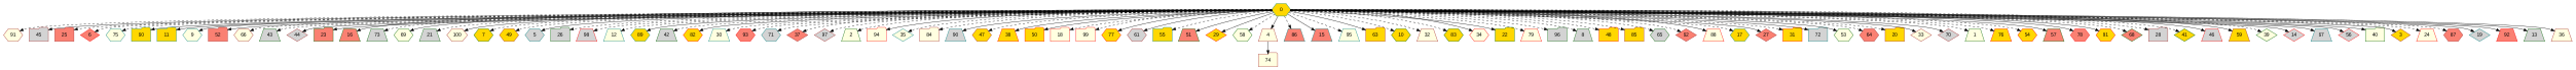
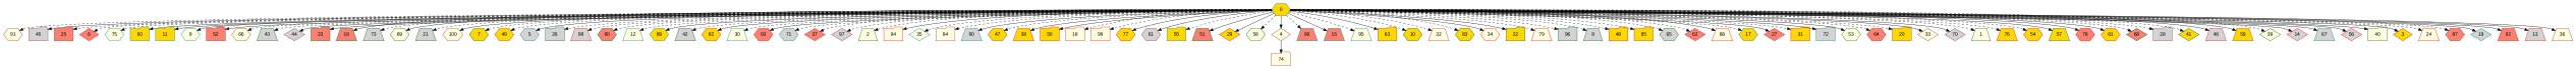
  digraph {
    fontname="Liberation Sans"
    node [color=brown fillcolor=gold fontname="Liberation Sans" shape=hexagon style=filled]
    edge [fontname="Liberation Sans" style=dashed]
    0 [color=teal]
    n2 [fillcolor=lightyellow label="91\n"]
    n3 [fillcolor=lightgrey label="45\n" shape=folder]
    n4 [fillcolor=salmon label="25\n" shape=folder]
    n5 [color=red fillcolor=salmon label="6\n" shape=diamond]
    n6 [color=teal fillcolor=lightyellow label="75\n"]
    n7 [color=teal label="60\n" shape=folder]
    n8 [color=teal label="11\n" shape=folder]
    n9 [color=teal fillcolor=lightyellow label="9\n"]
    n10 [fillcolor=salmon label="52\n" shape=folder]
    n11 [fillcolor=lightyellow label="66\n"]
    n12 [color=darkgreen fillcolor=lightgrey label="43\n" shape=trapezium]
    n13 [fillcolor=lightgrey label="44\n" shape=diamond]
    n14 [color=darkgreen fillcolor=salmon label="23\n" shape=folder]
    n15 [color=darkgreen fillcolor=salmon label="16\n" shape=trapezium]
    n16 [color=darkgreen fillcolor=lightgrey label="73\n" shape=trapezium]
    n17 [color=darkgreen fillcolor=lightyellow label="69\n"]
    n18 [color=darkgreen fillcolor=lightgrey label="21\n" shape=trapezium]
    n19 [fillcolor=lightyellow label="100\n"]
    n20 [color=darkgreen label="7\n"]
    n21 [label="49\n"]
    n22 [color=teal fillcolor=lightgrey label="5\n"]
    n23 [color=darkgreen fillcolor=lightgrey label="26\n" shape=folder]
    n24 [color=red fillcolor=lightgrey label="98\n" shape=trapezium]
+   n25 [color=darkgreen fillcolor=salmon label="80\n"]
    n26 [color=teal fillcolor=lightyellow label="12\n" shape=trapezium]
    n27 [color=teal label="89\n"]
    n28 [color=darkgreen fillcolor=lightgrey label="42\n" shape=trapezium]
    n29 [color=red label="82\n"]
    n30 [color=teal fillcolor=lightyellow label="30\n" shape=trapezium]
    n31 [color=red fillcolor=salmon label="93\n"]
    n32 [color=teal fillcolor=lightgrey label="71\n"]
    n33 [fillcolor=salmon label="37\n" shape=diamond]
    n34 [fillcolor=lightgrey label="97\n" shape=diamond]
    n35 [color=darkgreen fillcolor=lightyellow label="2\n" shape=trapezium]
    n36 [color=red fillcolor=lightyellow label="94\n" shape=folder]
    n37 [color=teal fillcolor=lightyellow label="35\n" shape=diamond]
    n38 [fillcolor=lightyellow label="84\n" shape=folder]
    n39 [color=teal fillcolor=lightgrey label="90\n" shape=trapezium]
    n40 [label="47\n"]
    n41 [color=red label="38\n" shape=trapezium]
    n42 [color=red label="50\n" shape=folder]
    n43 [color=red fillcolor=lightyellow label="18\n" shape=folder]
    n44 [color=red fillcolor=lightyellow label="99\n" shape=folder]
    n45 [color=red label="77\n"]
    n46 [fillcolor=lightgrey label="61\n"]
    n47 [color=teal label="55\n" shape=folder]
    n48 [color=darkgreen fillcolor=salmon label="51\n" shape=trapezium]
    n49 [color=red label="29\n" shape=diamond]
    n50 [color=darkgreen fillcolor=lightyellow label="58\n"]
-   n51 [fillcolor=lightyellow label="4\n" shape=trapezium]
+   n51 [fillcolor=lightyellow label="4\n" shape=diamond]
    n52 [color=teal fillcolor=salmon label="86\n" shape=trapezium]
    n53 [color=teal fillcolor=salmon label="15\n" shape=trapezium]
    n54 [color=teal fillcolor=lightyellow label="95\n" shape=trapezium]
    n55 [label="63\n" shape=folder]
    n56 [color=darkgreen label="10\n"]
    n57 [fillcolor=lightyellow label="32\n" shape=trapezium]
    n58 [color=darkgreen label="83\n"]
    n59 [color=red fillcolor=lightyellow label="34\n"]
    n60 [color=darkgreen label="22\n" shape=folder]
    n61 [color=red fillcolor=lightyellow label="79\n" shape=trapezium]
    n62 [color=darkgreen fillcolor=lightgrey label="96\n" shape=folder]
    n63 [color=darkgreen fillcolor=lightgrey label="8\n" shape=trapezium]
    n64 [color=red label="48\n" shape=folder]
    n65 [label="85\n" shape=folder]
    n66 [color=darkgreen fillcolor=lightgrey label="65\n"]
    n67 [fillcolor=salmon label="62\n" shape=diamond]
    n68 [color=red fillcolor=lightyellow label="88\n" shape=trapezium]
    n69 [color=teal label="17\n"]
    n70 [fillcolor=salmon label="27\n" shape=diamond]
    n71 [color=red label="31\n" shape=folder]
    n72 [color=teal fillcolor=lightgrey label="72\n" shape=folder]
    n73 [color=darkgreen fillcolor=lightyellow label="53\n"]
    n74 [fillcolor=salmon label="64\n"]
    n75 [label="20\n" shape=folder]
    n76 [fillcolor=lightyellow label="33\n" shape=diamond]
    n77 [fillcolor=lightgrey label="70\n" shape=diamond]
    n78 [color=darkgreen fillcolor=lightyellow label="1\n" shape=trapezium]
    n79 [color=red label="76\n" shape=trapezium]
    n80 [color=red label="54\n"]
-   n81 [color=darkgreen fillcolor=salmon label="57\n" shape=trapezium]
+   n81 [color=darkgreen label="57\n" shape=trapezium]
    n82 [color=red fillcolor=salmon label="78\n"]
    n83 [color=red label="81\n"]
    n84 [color=darkgreen fillcolor=salmon label="68\n" shape=diamond]
    n85 [fillcolor=lightgrey label="28\n" shape=folder]
    n86 [color=darkgreen label="41\n" shape=diamond]
    n87 [color=red fillcolor=lightgrey label="46\n" shape=trapezium]
    n88 [label="59\n" shape=trapezium]
    n89 [color=darkgreen fillcolor=lightyellow label="39\n" shape=diamond]
    n90 [color=red fillcolor=lightgrey label="14\n" shape=diamond]
    n91 [color=teal fillcolor=lightgrey label="67\n" shape=trapezium]
    n92 [color=red fillcolor=lightgrey label="56\n" shape=diamond]
    n93 [color=darkgreen fillcolor=lightyellow label="40\n" shape=folder]
    n94 [label="3\n" shape=diamond]
    n95 [color=red fillcolor=lightyellow label="24\n" shape=trapezium]
    n96 [fillcolor=salmon label="87\n"]
    n97 [color=teal fillcolor=lightgrey label="19\n" shape=diamond]
    n98 [color=red fillcolor=salmon label="92\n" shape=trapezium]
-   n99 [color=darkgreen fillcolor=lightgrey label="13\n" shape=trapezium]
+   n99 [color=red fillcolor=lightgrey label="13\n" shape=trapezium]
    n100 [fillcolor=lightyellow label="36\n" shape=trapezium]
    n101 [fillcolor=lightyellow label="74\n" shape=folder]
    0 -> n2
    0 -> n3 [style=solid]
    0 -> n4
    0 -> n5
    0 -> n6
    0 -> n7 [style=solid]
    0 -> n8 [style=solid]
    0 -> n9 [style=solid]
    0 -> n10 [style=solid]
    0 -> n11
    0 -> n12
    0 -> n13 [style=solid]
    0 -> n14 [style=solid]
    0 -> n15 [style=solid]
    0 -> n16
    0 -> n17 [style=solid]
    0 -> n18
    0 -> n19 [style=solid]
    0 -> n20
    0 -> n21
    0 -> n22 [style=solid]
    0 -> n23
    0 -> n24
+   0 -> n25
    0 -> n26
    0 -> n27 [style=solid]
    0 -> n28
    0 -> n29 [style=solid]
    0 -> n30
-   0 -> n31
+   0 -> n31 [style=solid]
    0 -> n32
    0 -> n33
    0 -> n34
    0 -> n35
    0 -> n36 [style=solid]
    0 -> n37
    0 -> n38
    0 -> n39 [style=solid]
    0 -> n40
    0 -> n41 [style=solid]
    0 -> n42 [style=solid]
    0 -> n43
    0 -> n44
    0 -> n45 [style=solid]
    0 -> n46 [style=solid]
    0 -> n47
    0 -> n48 [style=solid]
    0 -> n49 [style=solid]
    0 -> n50
    0 -> n51 [style=solid]
    0 -> n52
    0 -> n53 [style=solid]
    0 -> n54
    0 -> n55 [style=solid]
    0 -> n56
    0 -> n57
    0 -> n58
    0 -> n59 [style=solid]
    0 -> n60 [style=solid]
    0 -> n61
    0 -> n62
    0 -> n63
    0 -> n64
    0 -> n65
    0 -> n66
    0 -> n67
    0 -> n68 [style=solid]
    0 -> n69
    0 -> n70 [style=solid]
    0 -> n71
    0 -> n72 [style=solid]
    0 -> n73 [style=solid]
    0 -> n74
    0 -> n75
    0 -> n76 [style=solid]
    0 -> n77 [style=solid]
    0 -> n78
    0 -> n79
    0 -> n80
    0 -> n81 [style=solid]
    0 -> n82 [style=solid]
    0 -> n83 [style=solid]
    0 -> n84
    0 -> n85
    0 -> n86
    0 -> n87 [style=solid]
    0 -> n88 [style=solid]
    0 -> n89
    0 -> n90 [style=solid]
    0 -> n91 [style=solid]
    0 -> n92 [style=solid]
    0 -> n93 [style=solid]
    0 -> n94 [style=solid]
    0 -> n95
    0 -> n96
    0 -> n97 [style=solid]
    0 -> n98 [style=solid]
    0 -> n99 [style=solid]
    0 -> n100 [style=solid]
    n51 -> n101 [style=solid]
  }
